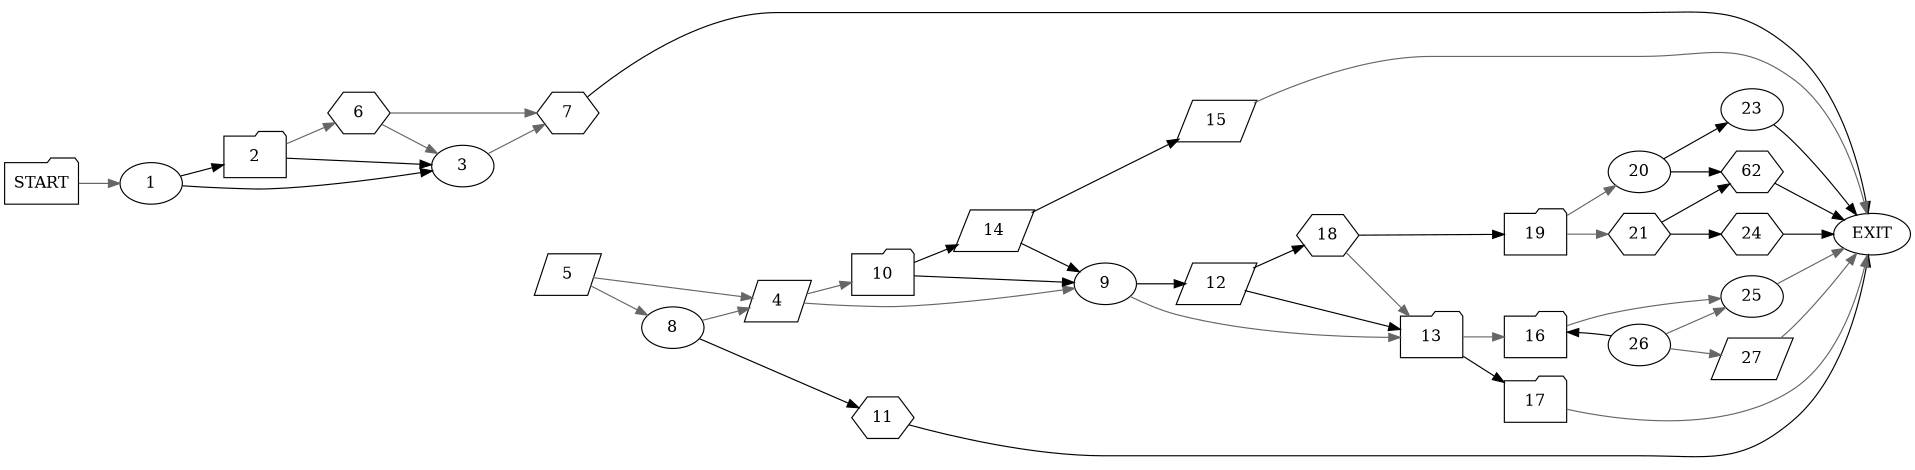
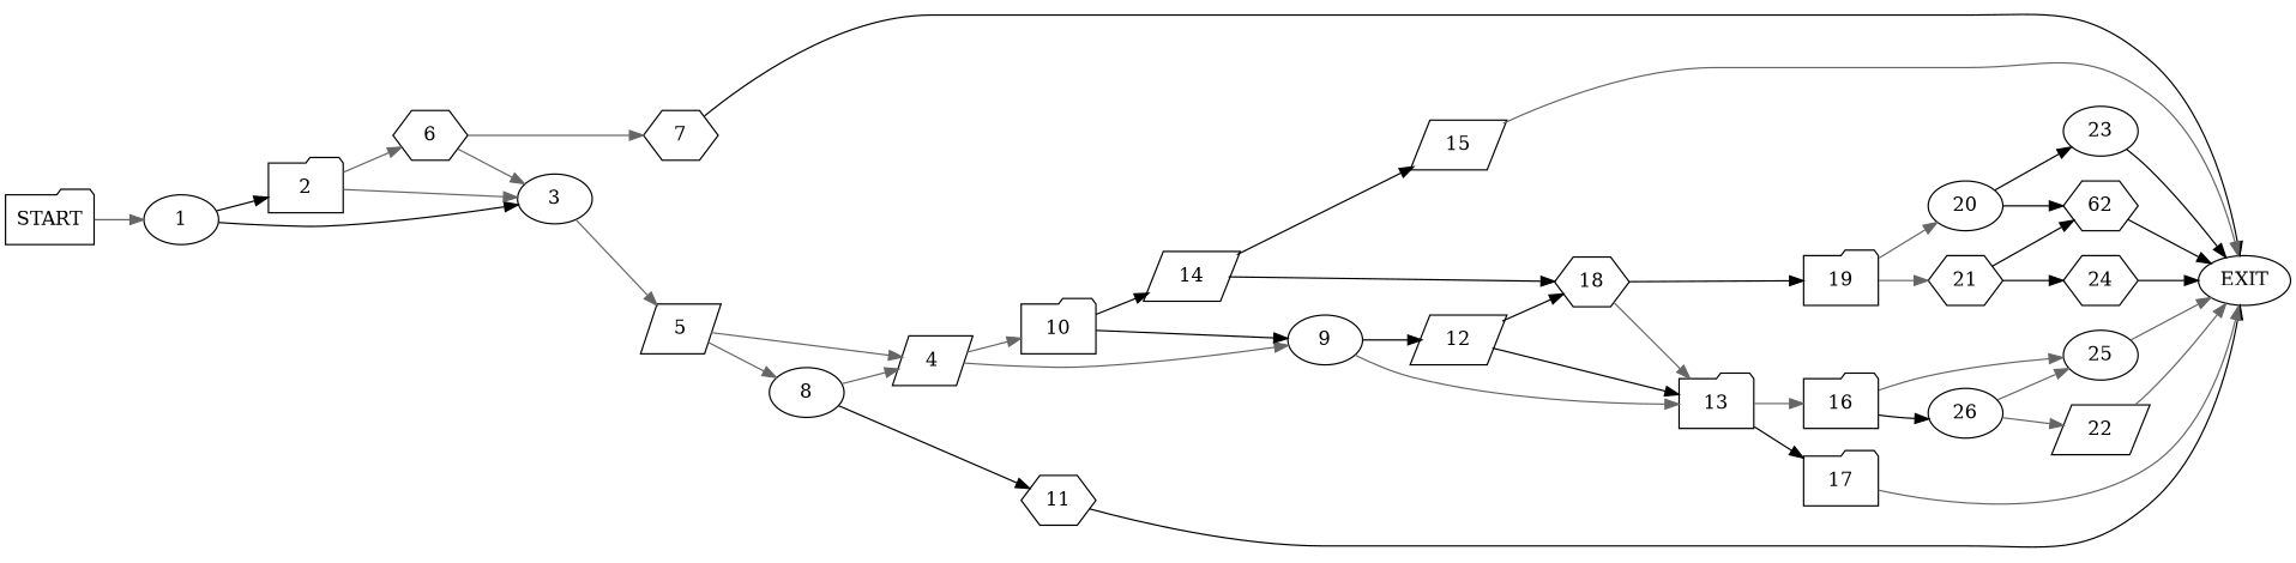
  digraph {
    rankdir=LR
    node [shape=ellipse]
    edge [color=black]
    n1 [label=START shape=folder]
    1
    2 [shape=folder]
    3
    n5 [label=EXIT]
    6 [shape=hexagon]
    5 [shape=parallelogram]
    7 [shape=hexagon]
    4 [shape=parallelogram]
    9
    10 [shape=folder]
    8
    12 [shape=parallelogram]
    13 [shape=folder]
    14 [shape=parallelogram]
    11 [shape=hexagon]
    18 [shape=hexagon]
    16 [shape=folder]
    17 [shape=folder]
    15 [shape=parallelogram]
    19 [shape=folder]
    25
    26
-   27 [shape=parallelogram]
+   27 [shape=parallelogram label=22]
    20
    21 [shape=hexagon]
    n27 [label=62 shape=hexagon]
    23
    24 [shape=hexagon]
    n1 -> 1 [color=gray40]
    1 -> 2
    1 -> 3
-   2 -> 3
+   2 -> 3 [color=gray40]
    2 -> 6 [color=gray40]
-   3 -> 7 [color=gray40]
+   3 -> 5 [color=gray40]
    6 -> 3 [color=gray40]
    6 -> 7 [color=gray40]
    5 -> 4 [color=gray40]
    5 -> 8 [color=gray40]
    7 -> n5
    4 -> 9 [color=gray40]
    4 -> 10 [color=gray40]
    9 -> 12
    9 -> 13 [color=gray40]
    10 -> 9
    10 -> 14
    8 -> 4 [color=gray40]
    8 -> 11
    12 -> 13
    12 -> 18
    13 -> 16 [color=gray40]
    13 -> 17
-   14 -> 9
+   14 -> 18
    14 -> 15
    11 -> n5
    18 -> 13 [color=gray40]
    18 -> 19
    16 -> 25 [color=gray40]
-   26 -> 16
+   16 -> 26
    17 -> n5 [color=gray40]
    15 -> n5 [color=gray40]
    19 -> 20 [color=gray40]
    19 -> 21 [color=gray40]
    25 -> n5 [color=gray40]
    26 -> 25 [color=gray40]
    26 -> 27 [color=gray40]
    27 -> n5 [color=gray40]
    20 -> n27
    20 -> 23
    21 -> n27
    21 -> 24
    n27 -> n5
    23 -> n5
    24 -> n5
  }
